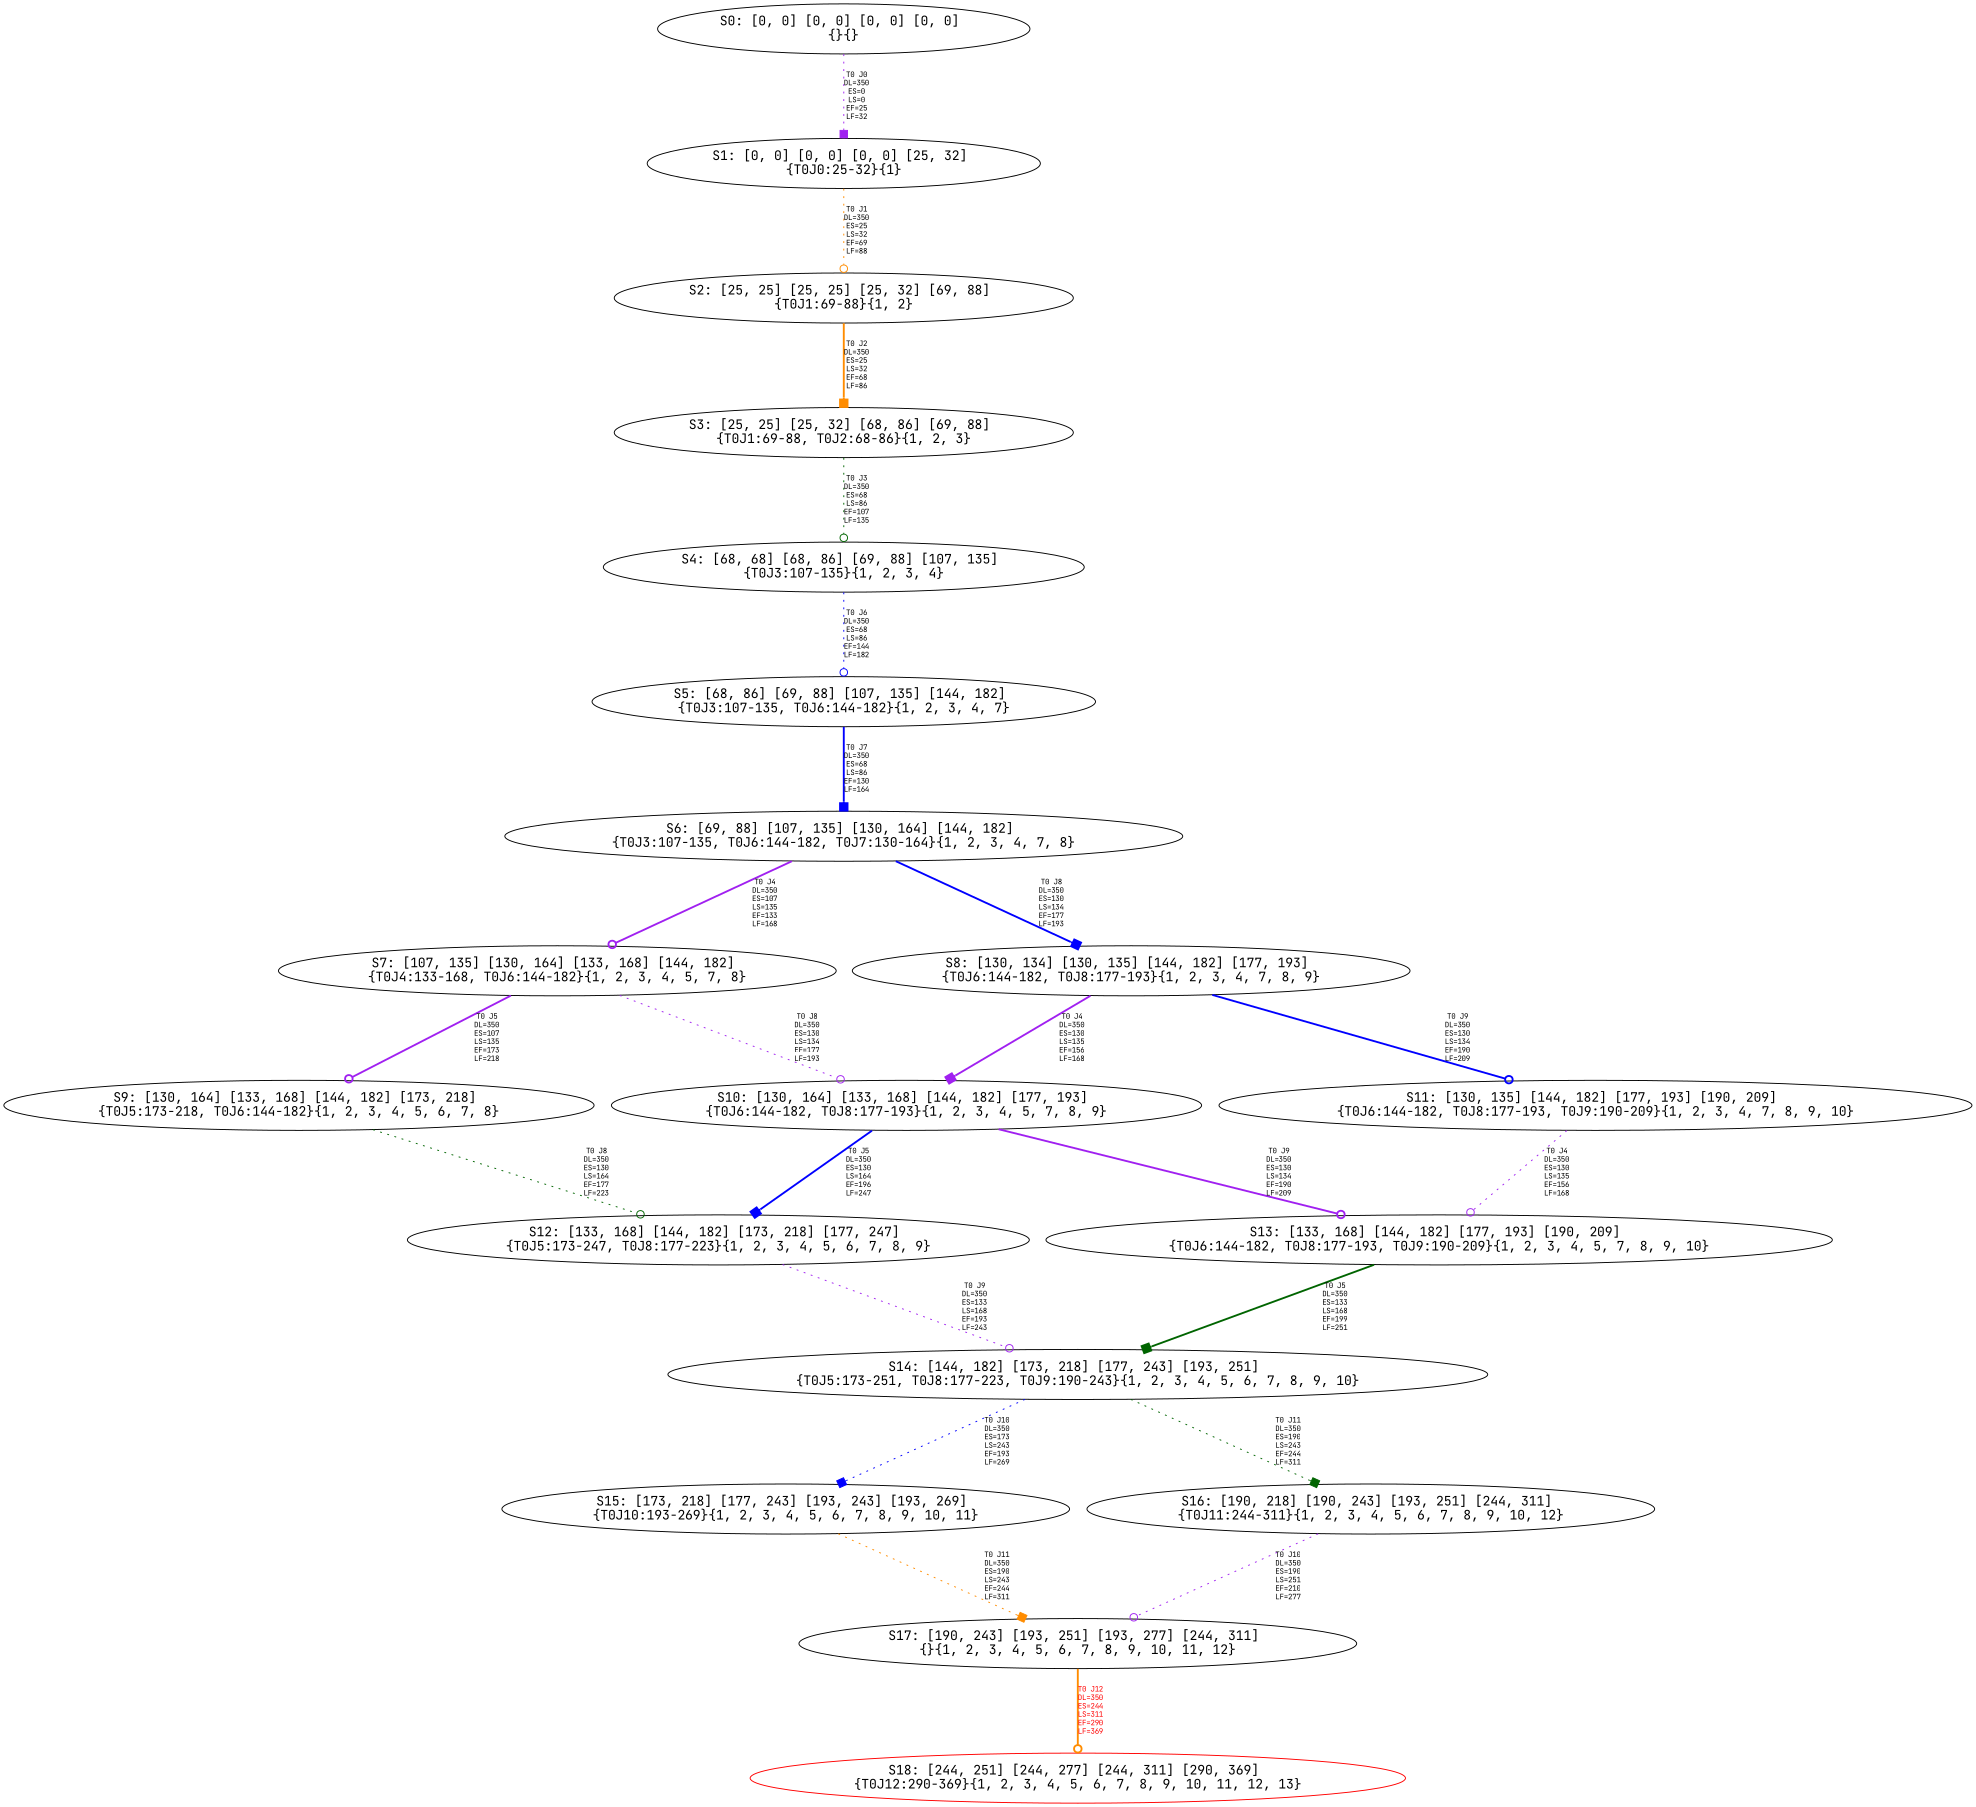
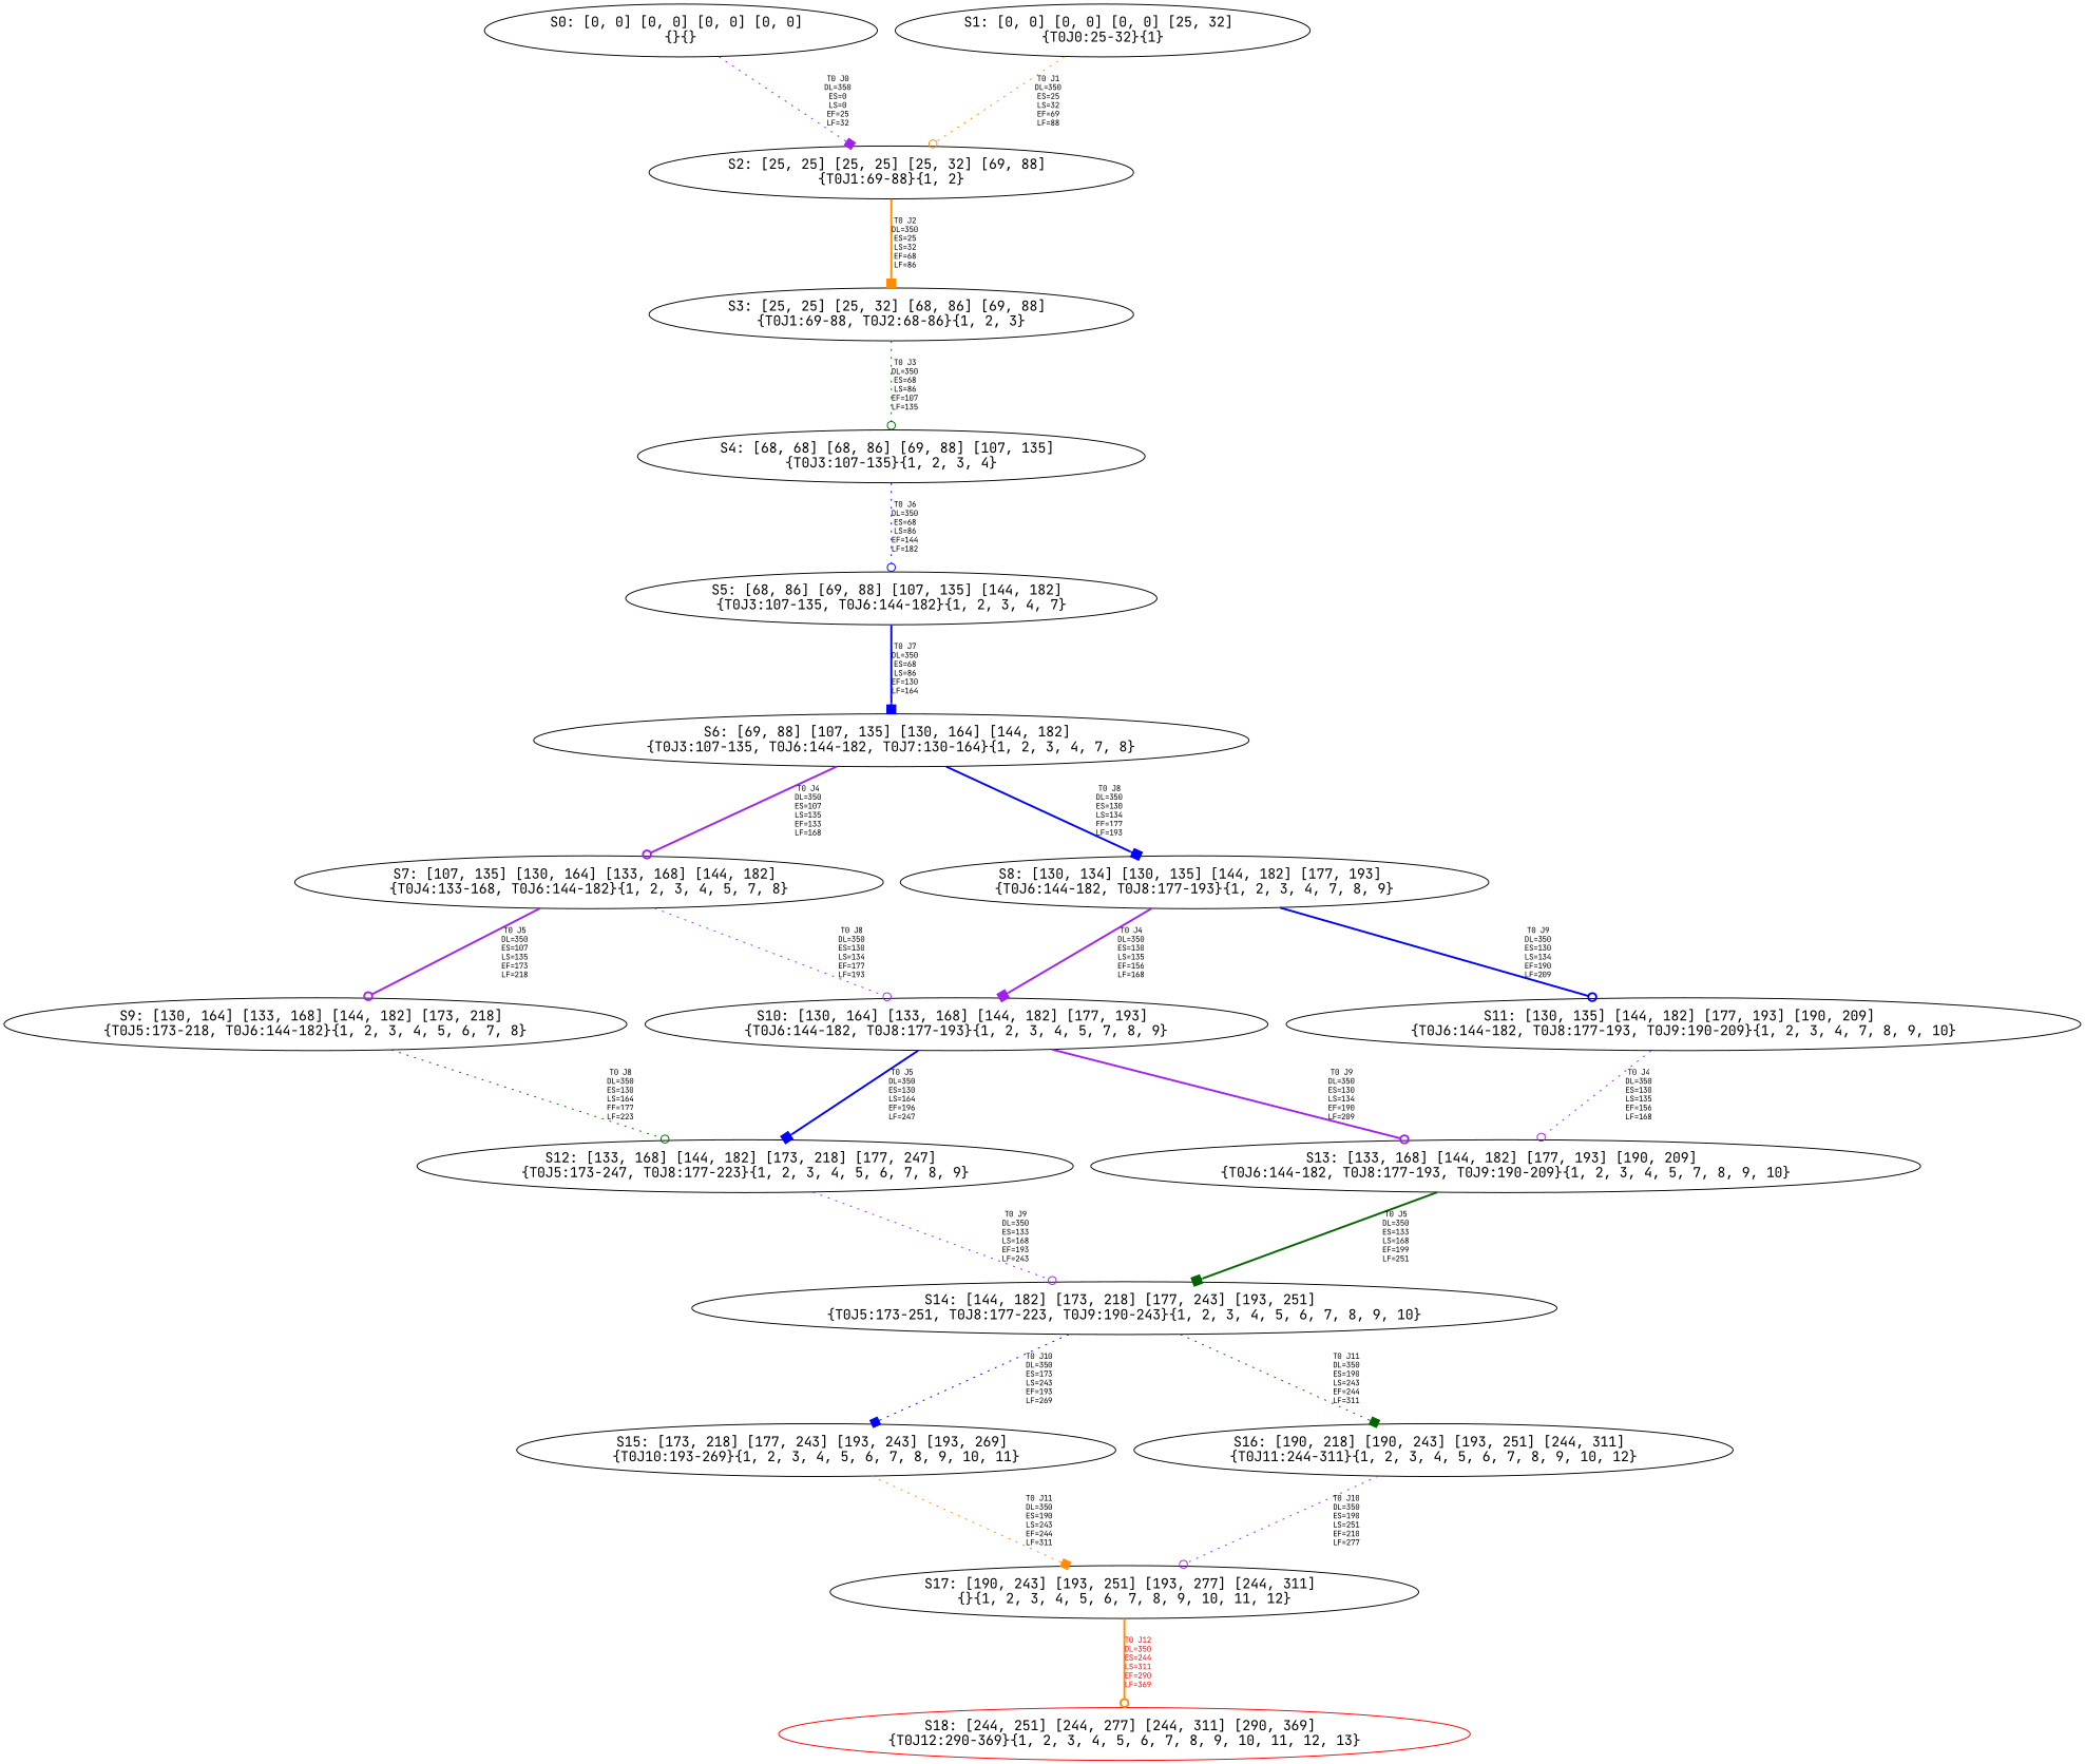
  digraph {
    fontname="JetBrains Mono"
    node [fontname="JetBrains Mono"]
    edge [arrowhead=odot color=purple fontname="JetBrains Mono" fontsize=8 style=dotted]
    n1 [label="S0: [0, 0] [0, 0] [0, 0] [0, 0] \n{}{}"]
    n2 [label="S1: [0, 0] [0, 0] [0, 0] [25, 32] \n{T0J0:25-32}{1}"]
    n3 [label="S2: [25, 25] [25, 25] [25, 32] [69, 88] \n{T0J1:69-88}{1, 2}"]
    n4 [label="S3: [25, 25] [25, 32] [68, 86] [69, 88] \n{T0J1:69-88, T0J2:68-86}{1, 2, 3}"]
    n5 [label="S4: [68, 68] [68, 86] [69, 88] [107, 135] \n{T0J3:107-135}{1, 2, 3, 4}"]
    n6 [label="S5: [68, 86] [69, 88] [107, 135] [144, 182] \n{T0J3:107-135, T0J6:144-182}{1, 2, 3, 4, 7}"]
    n7 [label="S6: [69, 88] [107, 135] [130, 164] [144, 182] \n{T0J3:107-135, T0J6:144-182, T0J7:130-164}{1, 2, 3, 4, 7, 8}"]
    n8 [label="S7: [107, 135] [130, 164] [133, 168] [144, 182] \n{T0J4:133-168, T0J6:144-182}{1, 2, 3, 4, 5, 7, 8}"]
    n9 [label="S8: [130, 134] [130, 135] [144, 182] [177, 193] \n{T0J6:144-182, T0J8:177-193}{1, 2, 3, 4, 7, 8, 9}"]
    n10 [label="S9: [130, 164] [133, 168] [144, 182] [173, 218] \n{T0J5:173-218, T0J6:144-182}{1, 2, 3, 4, 5, 6, 7, 8}"]
    n11 [label="S10: [130, 164] [133, 168] [144, 182] [177, 193] \n{T0J6:144-182, T0J8:177-193}{1, 2, 3, 4, 5, 7, 8, 9}"]
    n12 [label="S11: [130, 135] [144, 182] [177, 193] [190, 209] \n{T0J6:144-182, T0J8:177-193, T0J9:190-209}{1, 2, 3, 4, 7, 8, 9, 10}"]
    n13 [label="S12: [133, 168] [144, 182] [173, 218] [177, 247] \n{T0J5:173-247, T0J8:177-223}{1, 2, 3, 4, 5, 6, 7, 8, 9}"]
    n14 [label="S13: [133, 168] [144, 182] [177, 193] [190, 209] \n{T0J6:144-182, T0J8:177-193, T0J9:190-209}{1, 2, 3, 4, 5, 7, 8, 9, 10}"]
    n15 [label="S14: [144, 182] [173, 218] [177, 243] [193, 251] \n{T0J5:173-251, T0J8:177-223, T0J9:190-243}{1, 2, 3, 4, 5, 6, 7, 8, 9, 10}"]
    n16 [label="S15: [173, 218] [177, 243] [193, 243] [193, 269] \n{T0J10:193-269}{1, 2, 3, 4, 5, 6, 7, 8, 9, 10, 11}"]
    n17 [label="S16: [190, 218] [190, 243] [193, 251] [244, 311] \n{T0J11:244-311}{1, 2, 3, 4, 5, 6, 7, 8, 9, 10, 12}"]
    n18 [label="S17: [190, 243] [193, 251] [193, 277] [244, 311] \n{}{1, 2, 3, 4, 5, 6, 7, 8, 9, 10, 11, 12}"]
    n19 [color=Red label="S18: [244, 251] [244, 277] [244, 311] [290, 369] \n{T0J12:290-369}{1, 2, 3, 4, 5, 6, 7, 8, 9, 10, 11, 12, 13}"]
-   n1 -> n2 [arrowhead=box label="T0 J0\nDL=350\nES=0\nLS=0\nEF=25\nLF=32"]
+   n1 -> n3 [arrowhead=box label="T0 J0\nDL=350\nES=0\nLS=0\nEF=25\nLF=32"]
    n2 -> n3 [color=darkorange label="T0 J1\nDL=350\nES=25\nLS=32\nEF=69\nLF=88"]
    n3 -> n4 [arrowhead=box color=darkorange label="T0 J2\nDL=350\nES=25\nLS=32\nEF=68\nLF=86" style=bold]
    n4 -> n5 [color=darkgreen label="T0 J3\nDL=350\nES=68\nLS=86\nEF=107\nLF=135"]
    n5 -> n6 [color=blue label="T0 J6\nDL=350\nES=68\nLS=86\nEF=144\nLF=182"]
    n6 -> n7 [arrowhead=box color=blue label="T0 J7\nDL=350\nES=68\nLS=86\nEF=130\nLF=164" style=bold]
    n7 -> n8 [label="T0 J4\nDL=350\nES=107\nLS=135\nEF=133\nLF=168" style=bold]
    n7 -> n9 [arrowhead=box color=blue label="T0 J8\nDL=350\nES=130\nLS=134\nEF=177\nLF=193" style=bold]
    n8 -> n10 [label="T0 J5\nDL=350\nES=107\nLS=135\nEF=173\nLF=218" style=bold]
    n8 -> n11 [label="T0 J8\nDL=350\nES=130\nLS=134\nEF=177\nLF=193"]
    n9 -> n11 [arrowhead=box label="T0 J4\nDL=350\nES=130\nLS=135\nEF=156\nLF=168" style=bold]
    n9 -> n12 [color=blue label="T0 J9\nDL=350\nES=130\nLS=134\nEF=190\nLF=209" style=bold]
    n10 -> n13 [color=darkgreen label="T0 J8\nDL=350\nES=130\nLS=164\nEF=177\nLF=223"]
    n11 -> n13 [arrowhead=box color=blue label="T0 J5\nDL=350\nES=130\nLS=164\nEF=196\nLF=247" style=bold]
    n11 -> n14 [label="T0 J9\nDL=350\nES=130\nLS=134\nEF=190\nLF=209" style=bold]
    n12 -> n14 [label="T0 J4\nDL=350\nES=130\nLS=135\nEF=156\nLF=168"]
    n13 -> n15 [label="T0 J9\nDL=350\nES=133\nLS=168\nEF=193\nLF=243"]
    n14 -> n15 [arrowhead=box color=darkgreen label="T0 J5\nDL=350\nES=133\nLS=168\nEF=199\nLF=251" style=bold]
    n15 -> n16 [arrowhead=box color=blue label="T0 J10\nDL=350\nES=173\nLS=243\nEF=193\nLF=269"]
    n15 -> n17 [arrowhead=box color=darkgreen label="T0 J11\nDL=350\nES=190\nLS=243\nEF=244\nLF=311"]
    n16 -> n18 [arrowhead=box color=darkorange label="T0 J11\nDL=350\nES=190\nLS=243\nEF=244\nLF=311"]
    n17 -> n18 [label="T0 J10\nDL=350\nES=190\nLS=251\nEF=210\nLF=277"]
    n18 -> n19 [color=darkorange fontcolor=Red label="T0 J12\nDL=350\nES=244\nLS=311\nEF=290\nLF=369" style=bold]
  }
